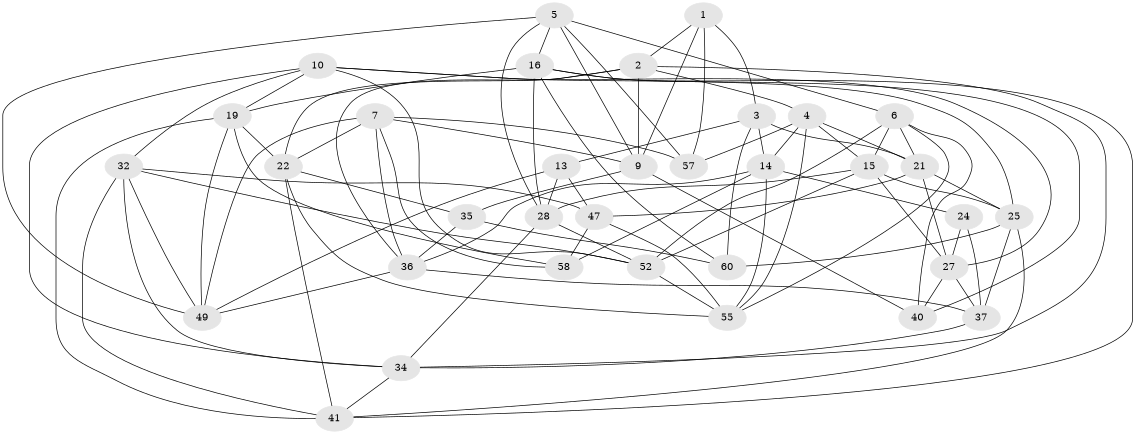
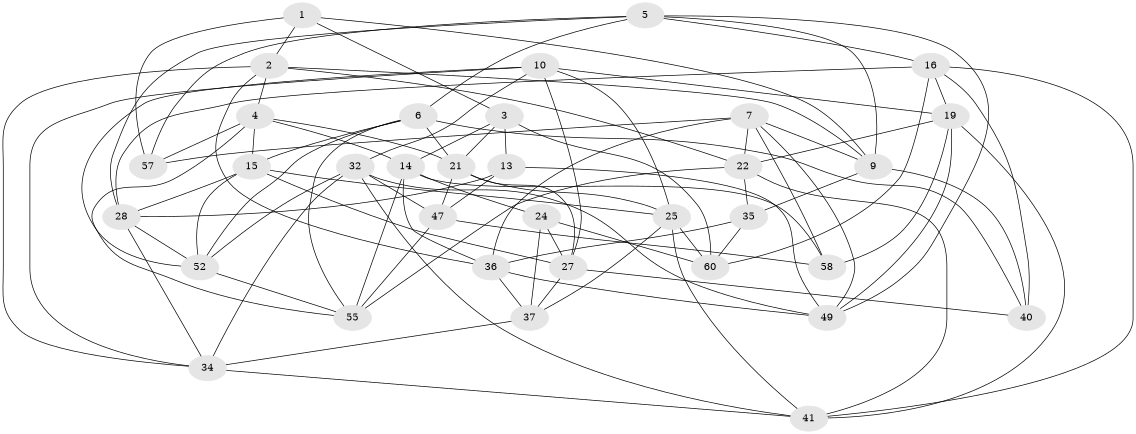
  graph {
    node [color=gray90 style=filled]
    1 [super="+17"]
    2 [super="+8"]
    3 [super="+44"]
    9 [super="+26"]
    57
    4 [super="+50"]
    22 [super="+63"]
    36 [super="+46"]
    n9 [label=34 super="+54"]
    13
    14 [super="+18"]
    21 [super="+23"]
    60 [super="+62"]
    40
    35
    15 [super="+34"]
    55 [super="+61"]
    41 [super="+42"]
    49 [super="+51"]
    37 [super="+56"]
    28 [super="+31"]
    47 [super="+59"]
    58
    24 [super="+64"]
    25 [super="+29"]
    27 [super="+45"]
    52 [super="+53"]
    5 [super="+30"]
    6 [super="+20"]
    16 [super="+43"]
    19 [super="+48"]
    7 [super="+33"]
    10 [super="+12"]
    32 [super="+39"]
    1 -- 2
    1 -- 3
    1 -- 9
    1 -- 57
    2 -- 9
    2 -- 4
    2 -- 22
    2 -- 36
    2 -- n9
    3 -- 13
    3 -- 14
    3 -- 21
    3 -- 60 [weight=2]
    9 -- 40
    9 -- 35
    4 -- 57
    4 -- 14
    4 -- 21
    4 -- 15
    4 -- 55
    22 -- 35
    22 -- 55
    22 -- 41
    36 -- 49
    36 -- 37
    n9 -- 41
    13 -- 49
    13 -- 28
    13 -- 47
    14 -- 36
    14 -- 55
    14 -- 58
    14 -- 24
    21 -- 47
    21 -- 25
    21 -- 27
    35 -- 36
    35 -- 60
    15 -- 28
    15 -- 25
    15 -- 27
    15 -- 52
    37 -- n9
    28 -- n9
    28 -- 52
    47 -- 55
    47 -- 58
+   24 -- 60
    24 -- 37 [weight=2]
    24 -- 27
    25 -- 60
    25 -- 41
    25 -- 37
    27 -- 40
    27 -- 37
    52 -- 55
    5 -- 9
    5 -- 57
    5 -- 49
    5 -- 28
    5 -- 6
    5 -- 16
    6 -- 21
    6 -- 40
    6 -- 15
    6 -- 55
    6 -- 52
    16 -- 60
    16 -- 40
    16 -- 41
    16 -- 28
    16 -- 19
    19 -- 22
    19 -- 41
    19 -- 49
    19 -- 58
    7 -- 9
    7 -- 57
    7 -- 22
    7 -- 36
    7 -- 49
    7 -- 58
    10 -- n9
    10 -- 25
    10 -- 27
    10 -- 52
    10 -- 19
    10 -- 32
    32 -- n9
    32 -- 41
    32 -- 49
    32 -- 47
    32 -- 52
  }
